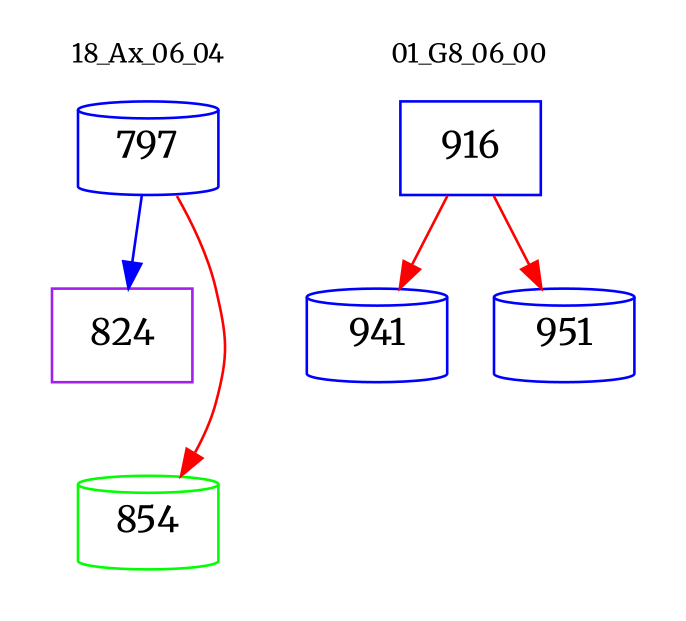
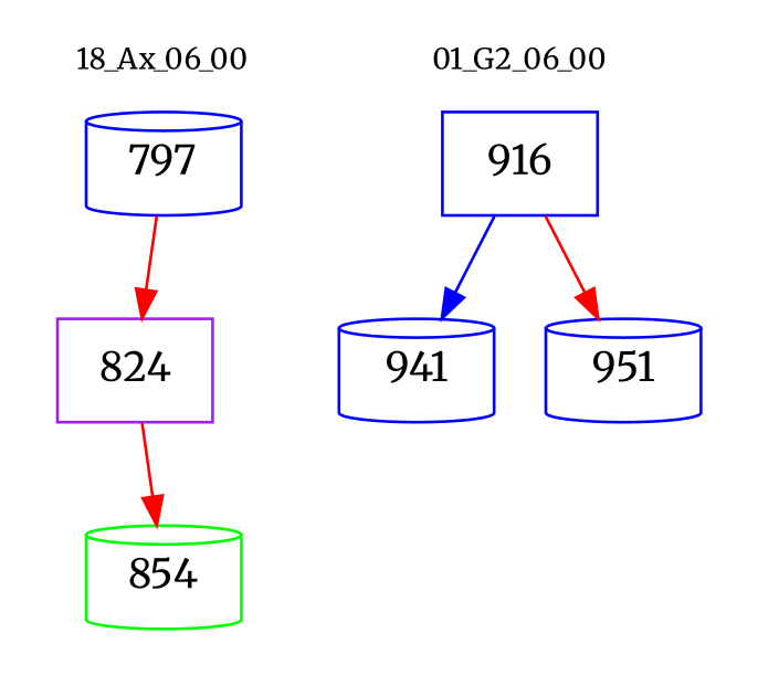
  digraph {
    fontname=Merriweather
    node [color=blue fontname=Merriweather shape=cylinder]
    edge [color=blue fontname=Merriweather]
    n1 [label=797]
    n2 [color=purple label=824 shape=box]
    n3 [color=green label=854]
    n4 [label=916 shape=box]
    n5 [label=941]
    n6 [label=951]
    subgraph cluster_1 {
      color=white
      fontsize=10
-     label="18_Ax_06_04"
+     label="18_Ax_06_00"
      n1
      n2
      n3
    }
    subgraph cluster_2 {
      color=white
      fontsize=10
-     label="01_G8_06_00"
+     label="01_G2_06_00"
      n4
      n5
      n6
    }
-   n1 -> n2
-   n1 -> n3 [color=red]
-   n4 -> n5 [color=red]
+   n1 -> n2 [color=red]
+   n2 -> n3 [color=red]
+   n4 -> n5
    n4 -> n6 [color=red]
  }
